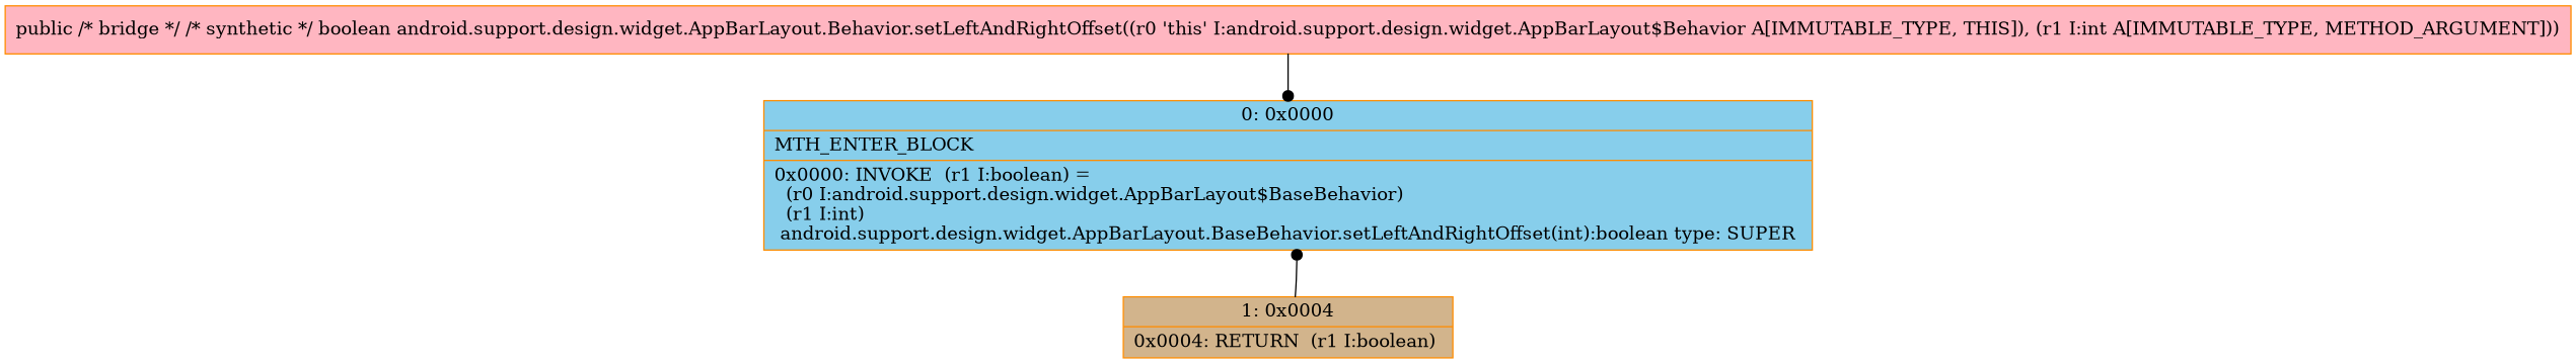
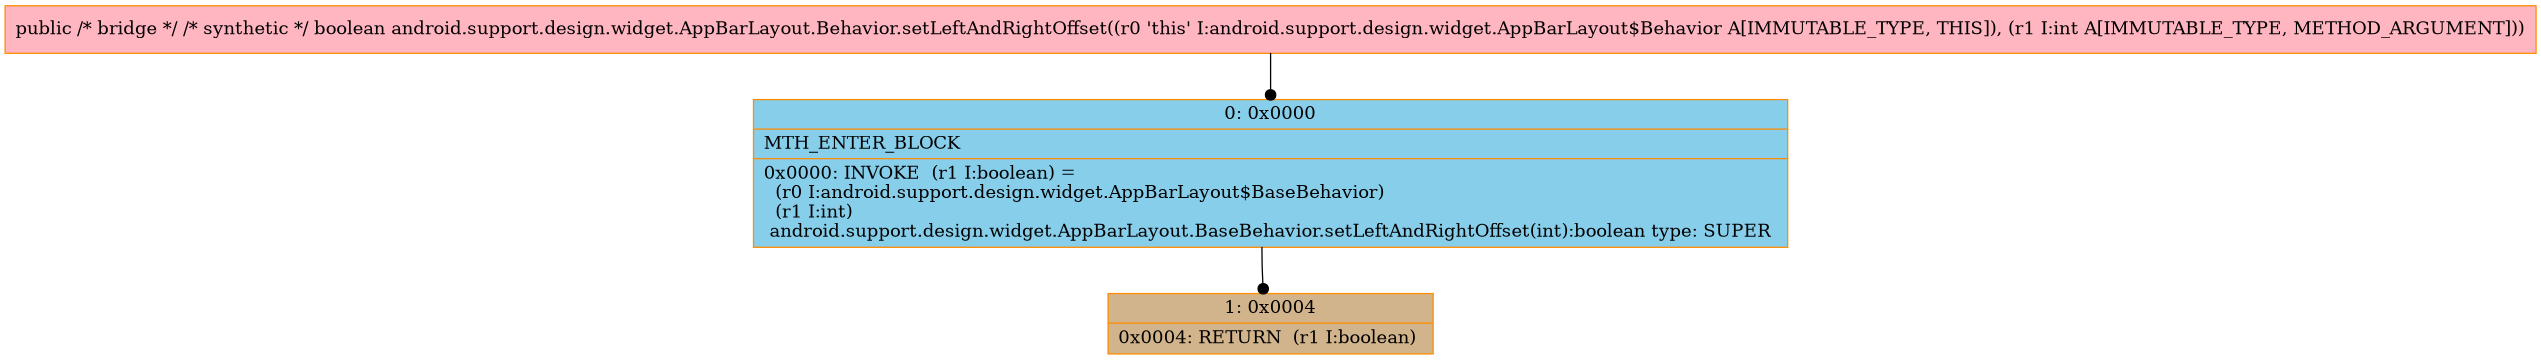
  digraph {
    node [shape=record style=filled color=darkorange]
    edge [arrowhead=dot]
    n1 [label="{0\:\ 0x0000|MTH_ENTER_BLOCK\l|0x0000: INVOKE  (r1 I:boolean) = \l  (r0 I:android.support.design.widget.AppBarLayout$BaseBehavior)\l  (r1 I:int)\l android.support.design.widget.AppBarLayout.BaseBehavior.setLeftAndRightOffset(int):boolean type: SUPER \l}" fillcolor=skyblue]
    n2 [label="{1\:\ 0x0004|0x0004: RETURN  (r1 I:boolean) \l}" fillcolor=tan]
    n3 [label="{public \/* bridge *\/ \/* synthetic *\/ boolean android.support.design.widget.AppBarLayout.Behavior.setLeftAndRightOffset((r0 'this' I:android.support.design.widget.AppBarLayout$Behavior A[IMMUTABLE_TYPE, THIS]), (r1 I:int A[IMMUTABLE_TYPE, METHOD_ARGUMENT])) }" fillcolor=lightpink]
-   n2 -> n1
+   n1 -> n2
    n3 -> n1
  }
